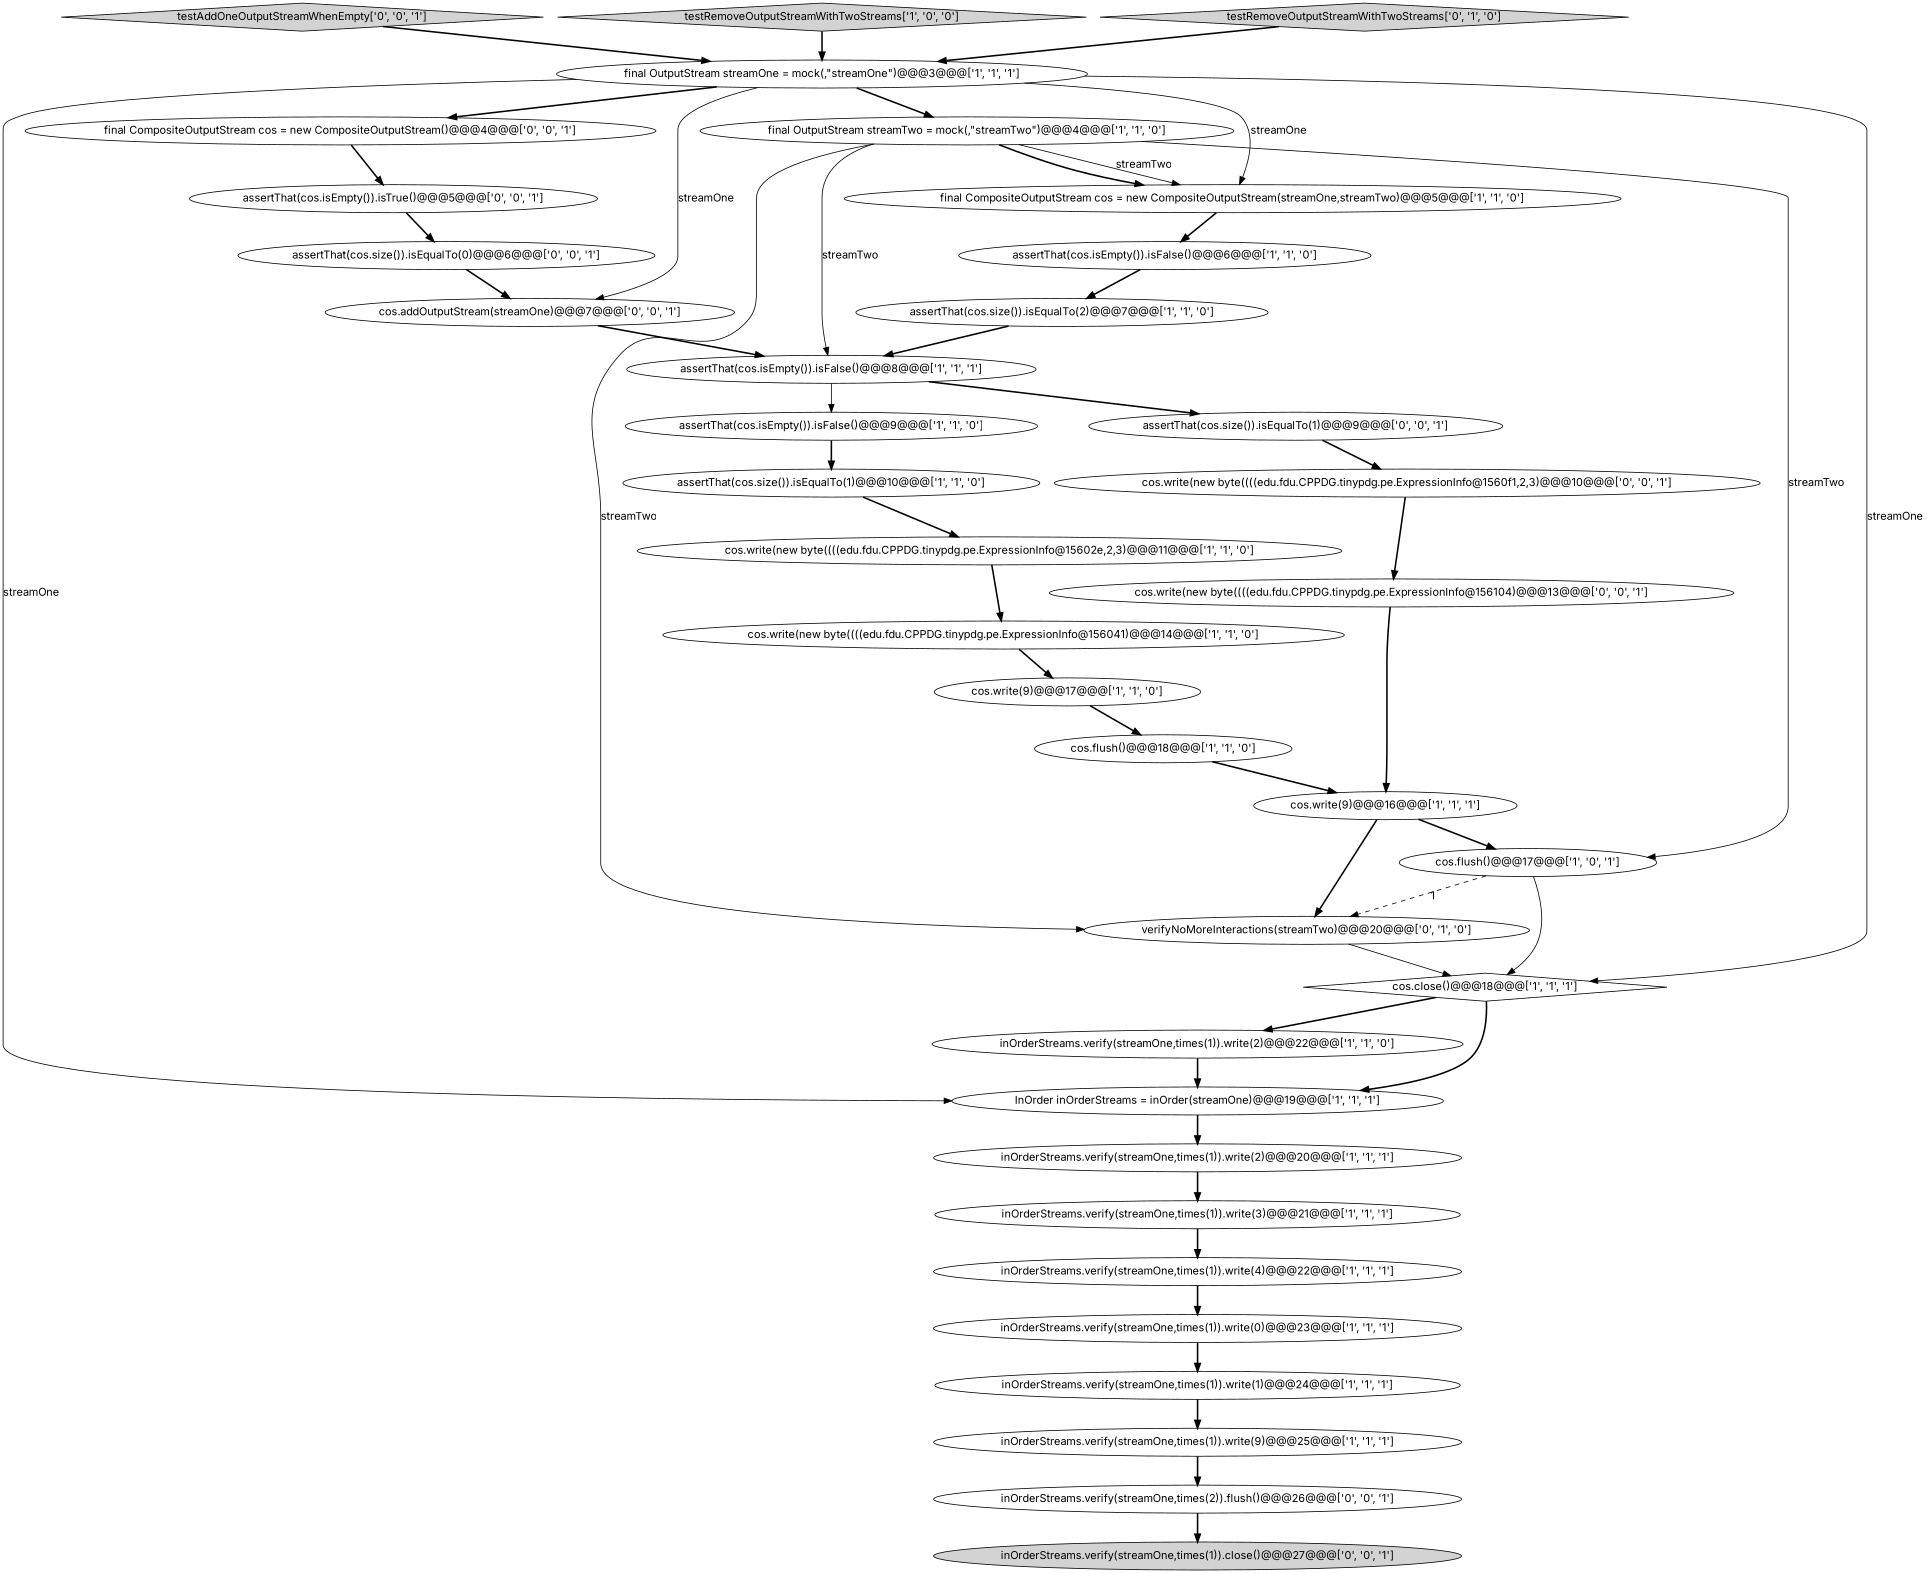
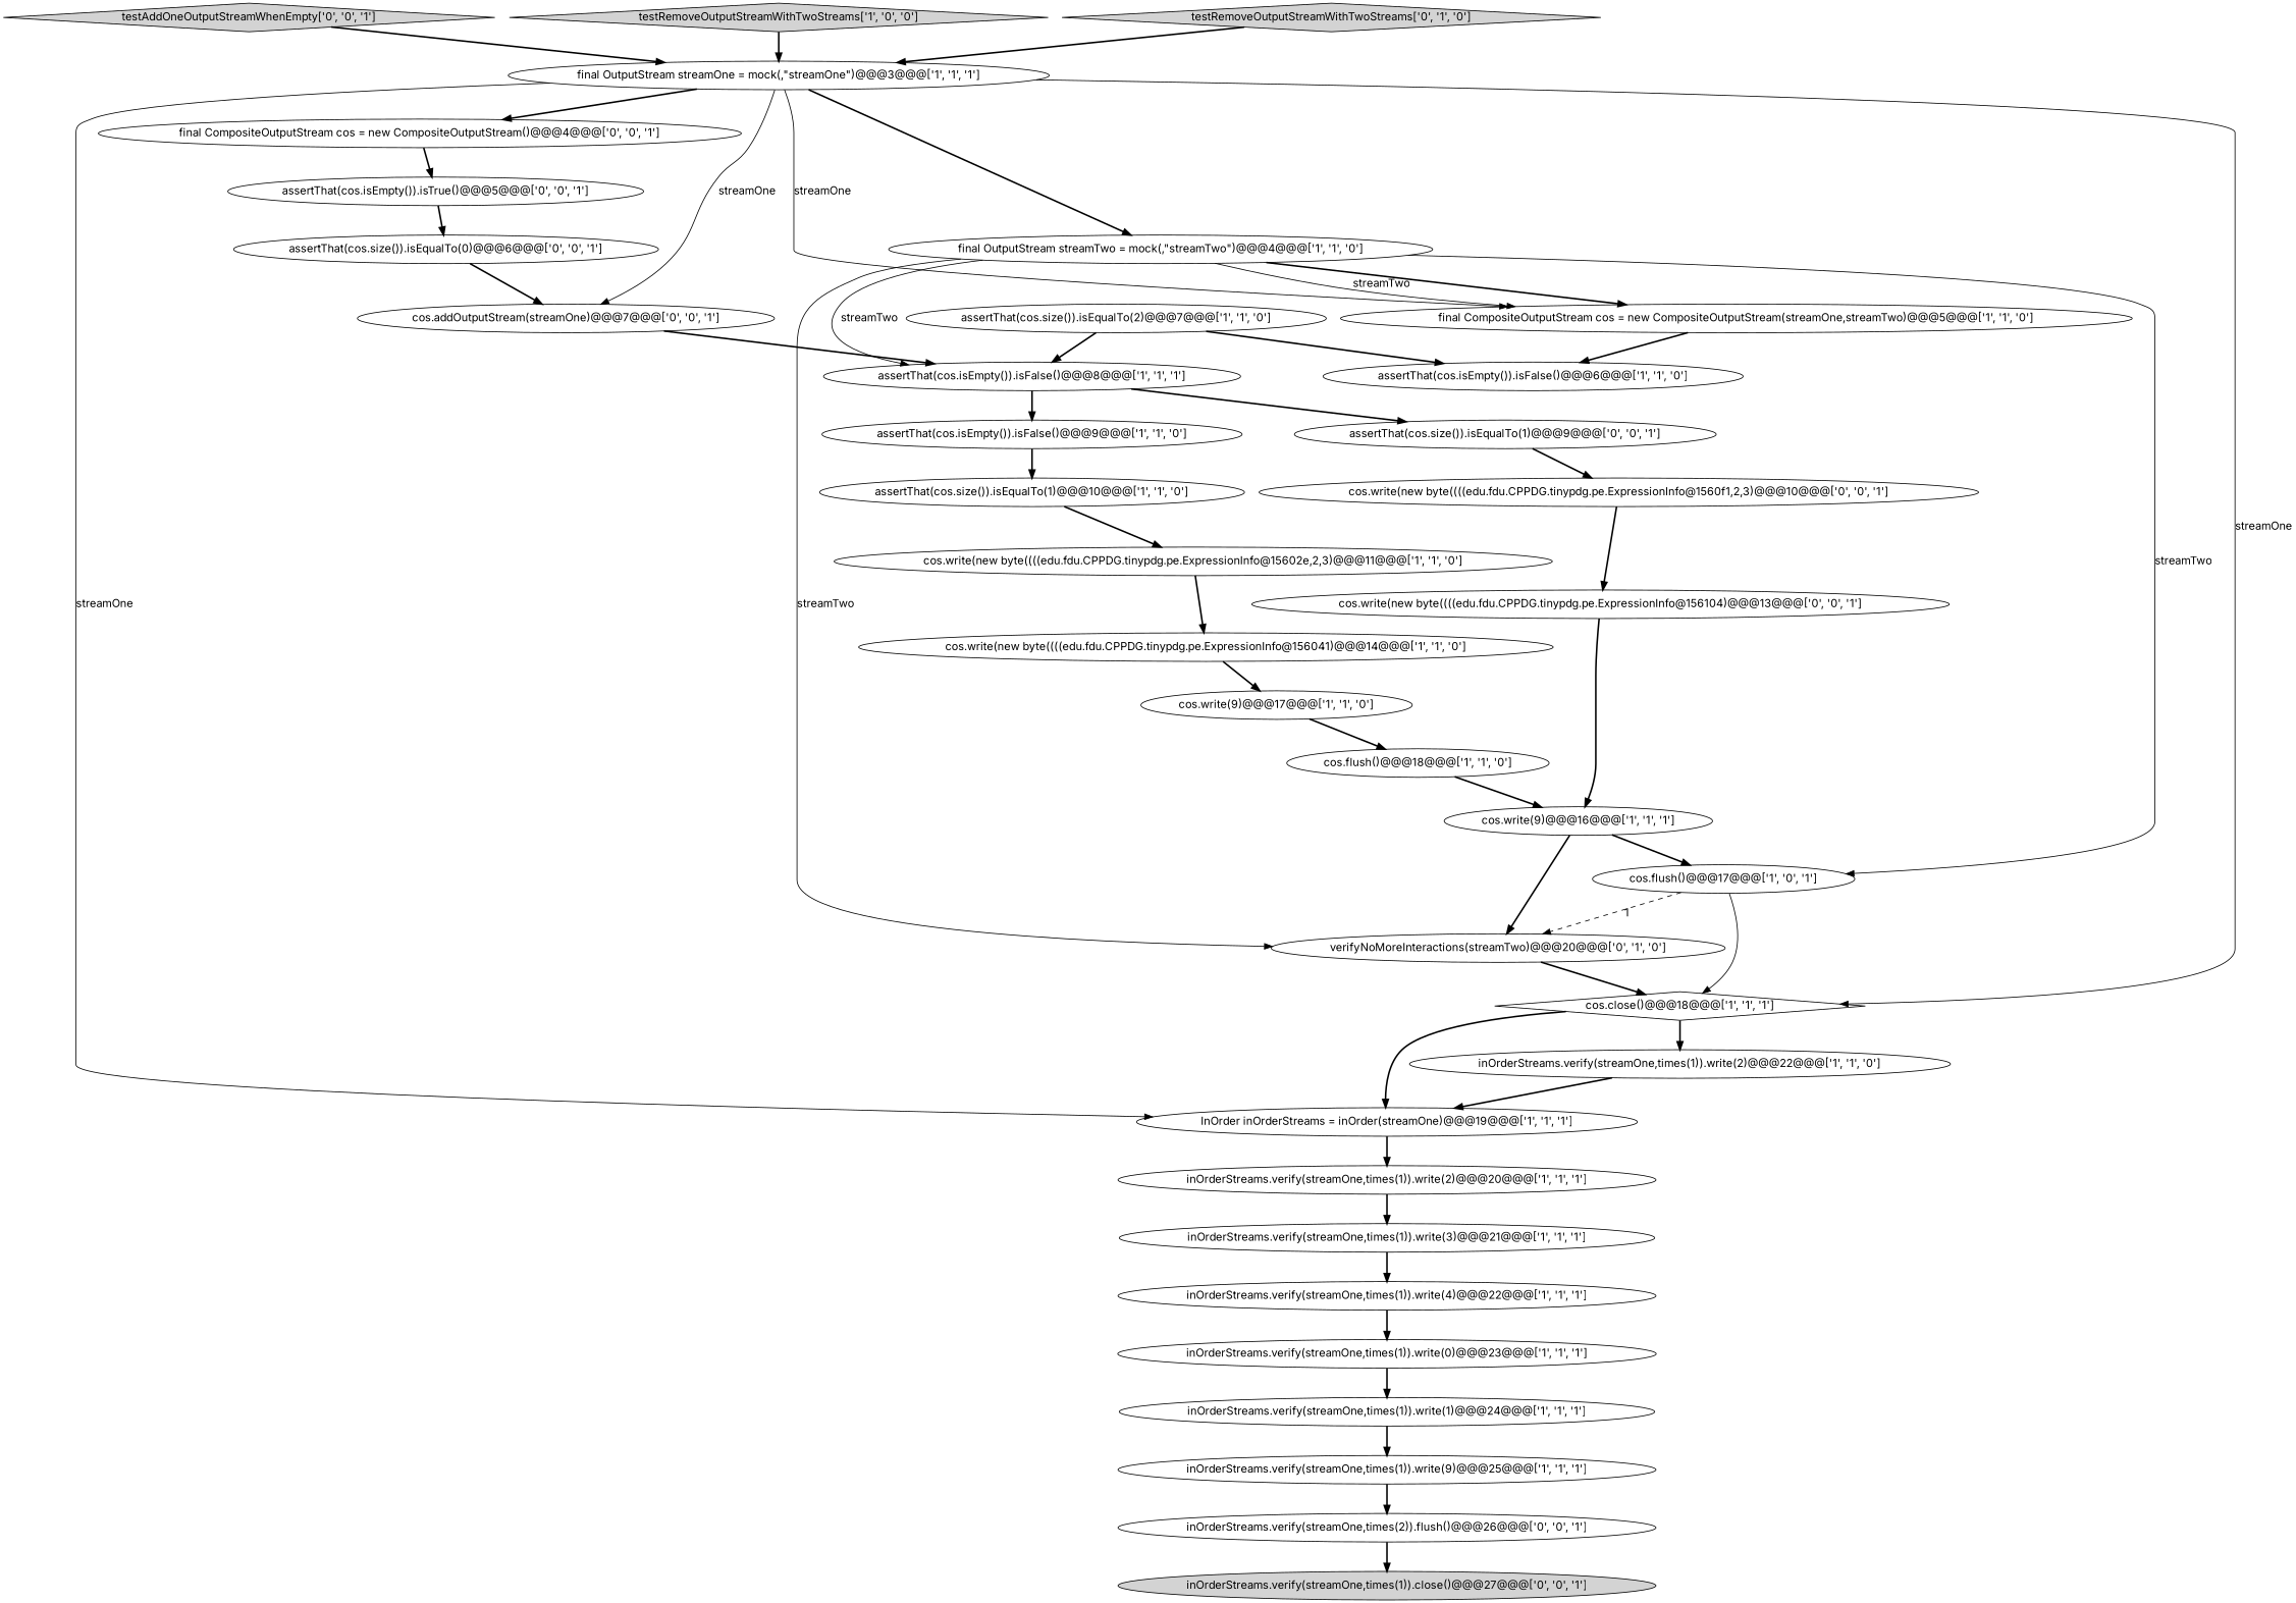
  digraph {
    fontname=Inter
    node [fillcolor=white fontname=Inter shape=ellipse style=filled]
    edge [fontname=Inter style=bold]
    n1 [fillcolor=lightgray label="testAddOneOutputStreamWhenEmpty['0', '0', '1']" shape=diamond]
    n2 [label="final OutputStream streamOne = mock(,\"streamOne\")@@@3@@@['1', '1', '1']"]
    n3 [label="cos.close()@@@18@@@['1', '1', '1']" shape=diamond]
    n4 [label="cos.addOutputStream(streamOne)@@@7@@@['0', '0', '1']"]
    n5 [label="final OutputStream streamTwo = mock(,\"streamTwo\")@@@4@@@['1', '1', '0']"]
    n6 [label="final CompositeOutputStream cos = new CompositeOutputStream(streamOne,streamTwo)@@@5@@@['1', '1', '0']"]
    n7 [label="final CompositeOutputStream cos = new CompositeOutputStream()@@@4@@@['0', '0', '1']"]
    n8 [label="InOrder inOrderStreams = inOrder(streamOne)@@@19@@@['1', '1', '1']"]
    n9 [label="verifyNoMoreInteractions(streamTwo)@@@20@@@['0', '1', '0']"]
    n10 [label="inOrderStreams.verify(streamOne,times(1)).write(2)@@@22@@@['1', '1', '0']"]
    n11 [fillcolor=lightgray label="testRemoveOutputStreamWithTwoStreams['1', '0', '0']" shape=diamond]
    n12 [label="inOrderStreams.verify(streamOne,times(1)).write(1)@@@24@@@['1', '1', '1']"]
    n13 [label="inOrderStreams.verify(streamOne,times(1)).write(9)@@@25@@@['1', '1', '1']"]
    n14 [label="inOrderStreams.verify(streamOne,times(2)).flush()@@@26@@@['0', '0', '1']"]
    n15 [fillcolor=lightgray label="inOrderStreams.verify(streamOne,times(1)).close()@@@27@@@['0', '0', '1']"]
    n16 [label="inOrderStreams.verify(streamOne,times(1)).write(4)@@@22@@@['1', '1', '1']"]
    n17 [label="inOrderStreams.verify(streamOne,times(1)).write(0)@@@23@@@['1', '1', '1']"]
    n18 [label="cos.write(new byte((((edu.fdu.CPPDG.tinypdg.pe.ExpressionInfo@156104)@@@13@@@['0', '0', '1']"]
    n19 [label="cos.write(9)@@@16@@@['1', '1', '1']"]
    n20 [label="cos.flush()@@@17@@@['1', '0', '1']"]
    n21 [label="assertThat(cos.size()).isEqualTo(1)@@@10@@@['1', '1', '0']"]
    n22 [label="cos.write(new byte((((edu.fdu.CPPDG.tinypdg.pe.ExpressionInfo@15602e,2,3)@@@11@@@['1', '1', '0']"]
    n23 [label="cos.write(new byte((((edu.fdu.CPPDG.tinypdg.pe.ExpressionInfo@156041)@@@14@@@['1', '1', '0']"]
    n24 [label="assertThat(cos.isEmpty()).isFalse()@@@8@@@['1', '1', '1']"]
    n25 [label="assertThat(cos.size()).isEqualTo(1)@@@9@@@['0', '0', '1']"]
    n26 [label="assertThat(cos.isEmpty()).isFalse()@@@9@@@['1', '1', '0']"]
    n27 [label="cos.write(9)@@@17@@@['1', '1', '0']"]
    n28 [label="cos.flush()@@@18@@@['1', '1', '0']"]
    n29 [label="assertThat(cos.isEmpty()).isTrue()@@@5@@@['0', '0', '1']"]
    n30 [label="assertThat(cos.size()).isEqualTo(0)@@@6@@@['0', '0', '1']"]
    n31 [label="assertThat(cos.isEmpty()).isFalse()@@@6@@@['1', '1', '0']"]
    n32 [label="assertThat(cos.size()).isEqualTo(2)@@@7@@@['1', '1', '0']"]
    n33 [label="inOrderStreams.verify(streamOne,times(1)).write(2)@@@20@@@['1', '1', '1']"]
    n34 [label="inOrderStreams.verify(streamOne,times(1)).write(3)@@@21@@@['1', '1', '1']"]
    n35 [label="cos.write(new byte((((edu.fdu.CPPDG.tinypdg.pe.ExpressionInfo@1560f1,2,3)@@@10@@@['0', '0', '1']"]
    n36 [fillcolor=lightgray label="testRemoveOutputStreamWithTwoStreams['0', '1', '0']" shape=diamond]
    n1 -> n2
    n2 -> n3 [label=streamOne style=solid]
    n2 -> n4 [label=streamOne style=solid]
    n2 -> n5
    n2 -> n6 [label=streamOne style=solid]
    n2 -> n7
    n2 -> n8 [label=streamOne style=solid]
    n3 -> n8
    n3 -> n10
    n4 -> n24
    n5 -> n6
    n5 -> n6 [label=streamTwo style=solid]
    n5 -> n9 [label=streamTwo style=solid]
    n5 -> n20 [label=streamTwo style=solid]
    n5 -> n24 [label=streamTwo style=solid]
    n6 -> n31
    n7 -> n29
    n8 -> n33
-   n9 -> n3 [style=solid]
+   n9 -> n3
    n10 -> n8
    n11 -> n2
    n12 -> n13
    n13 -> n14
    n14 -> n15
    n16 -> n17
    n17 -> n12
    n18 -> n19
    n19 -> n9
    n19 -> n20
    n20 -> n3 [style=solid]
    n20 -> n9 [label=1 style=dashed]
    n21 -> n22
    n22 -> n23
    n23 -> n27
    n24 -> n25
-   n24 -> n26 [style=solid]
+   n24 -> n26
    n25 -> n35
    n26 -> n21
    n27 -> n28
    n28 -> n19
    n29 -> n30
    n30 -> n4
-   n31 -> n32
+   n32 -> n31
    n32 -> n24
    n33 -> n34
    n34 -> n16
    n35 -> n18
    n36 -> n2
  }
